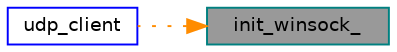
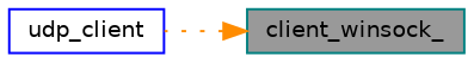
  digraph {
    rankdir=RL
    node [fontname=Helvetica fontsize=10 shape=box style=filled]
-   n1 [color=teal fillcolor=grey60 fontcolor=black height=0.2 label=init_winsock_ width=0.4]
+   n1 [color=teal fillcolor=grey60 fontcolor=black height=0.2 label=client_winsock_ width=0.4]
    n2 [color=blue fillcolor=white height=0.2 label=udp_client width=0.4]
    n1 -> n2 [color=darkorange dir=back fontname=Helvetica fontsize=10 labelfontname=Helvetica labelfontsize=10 style=dotted]
  }
